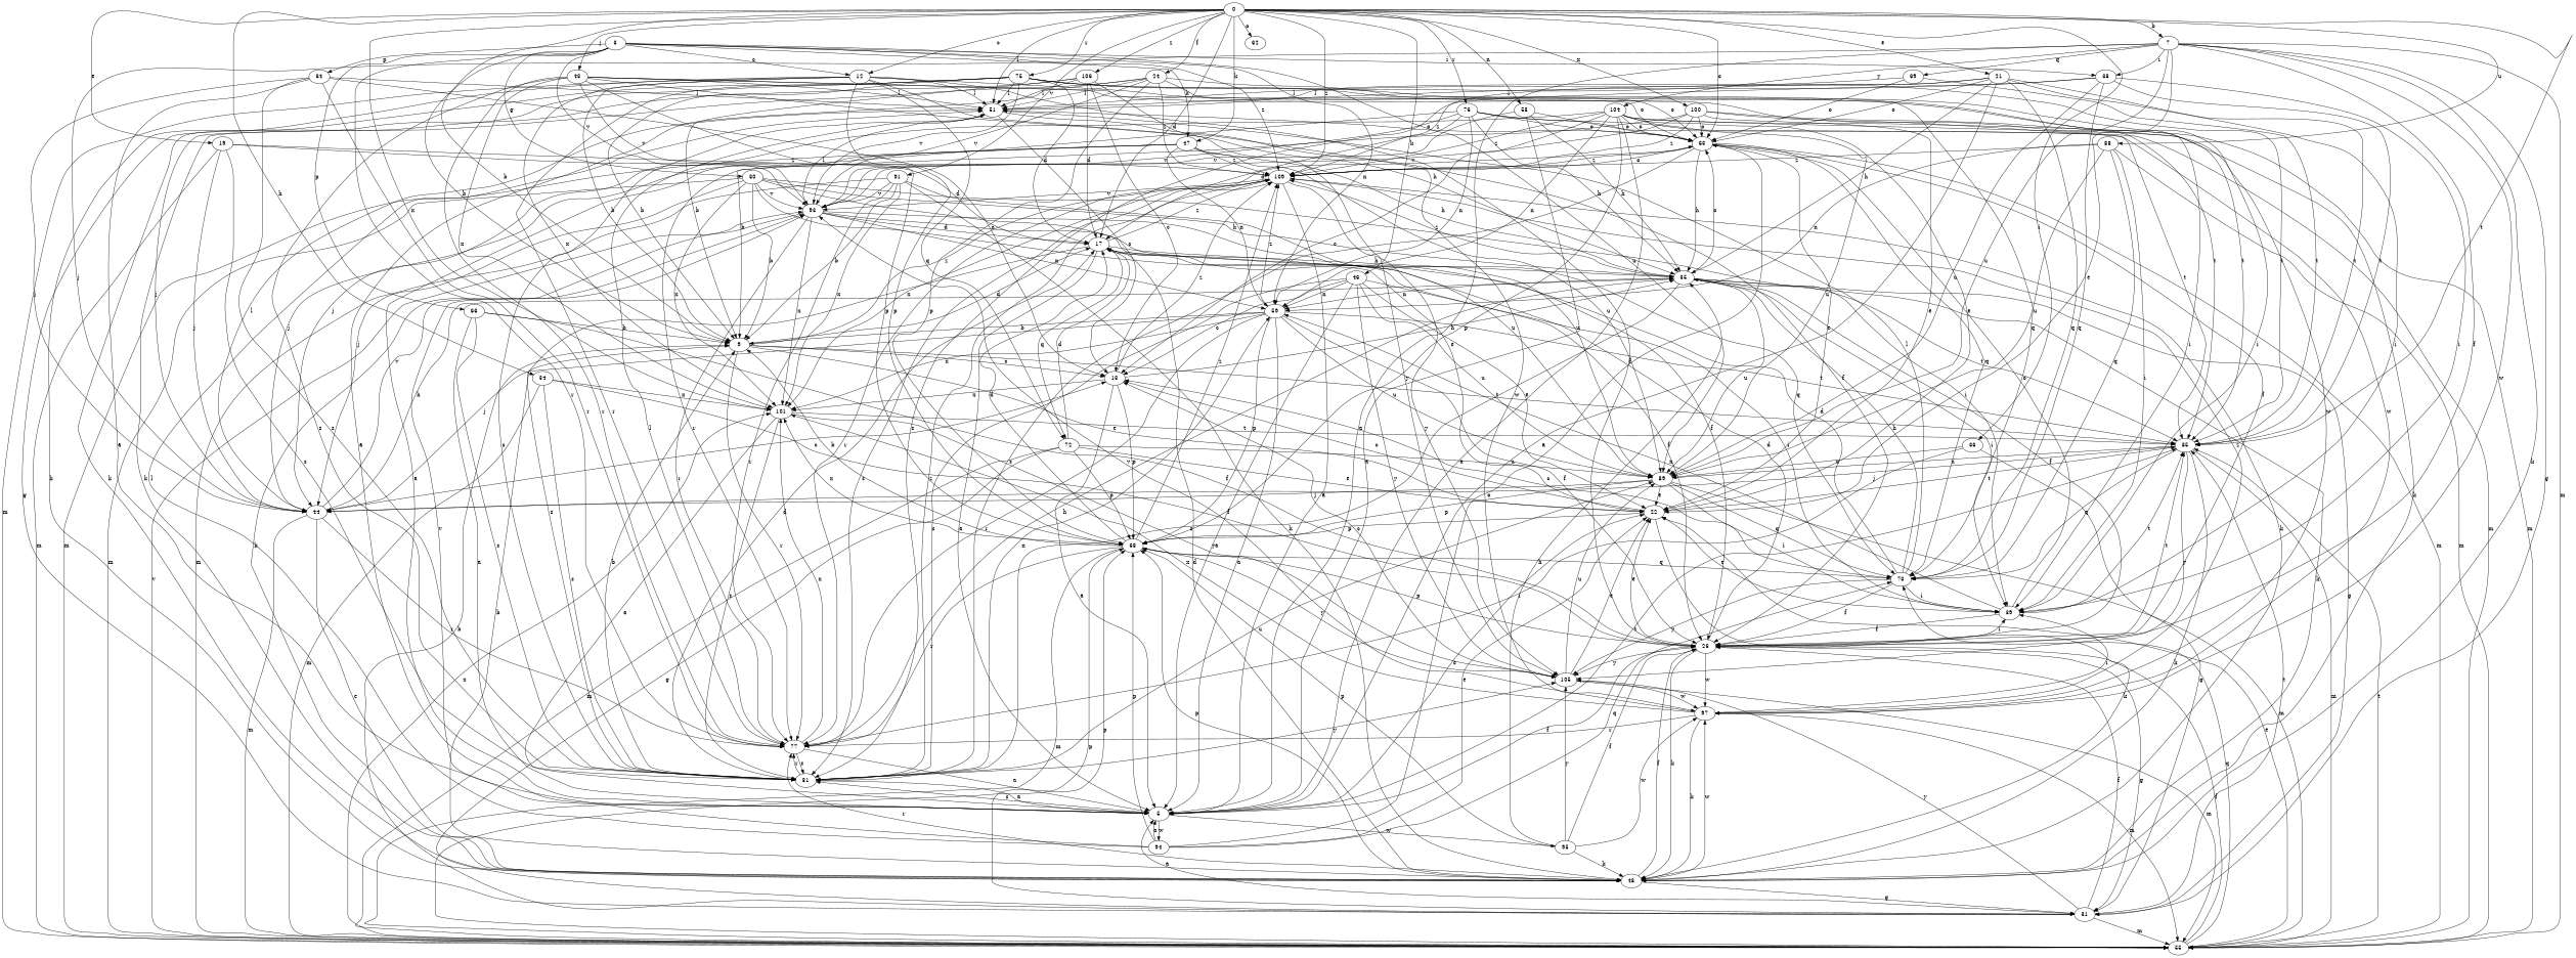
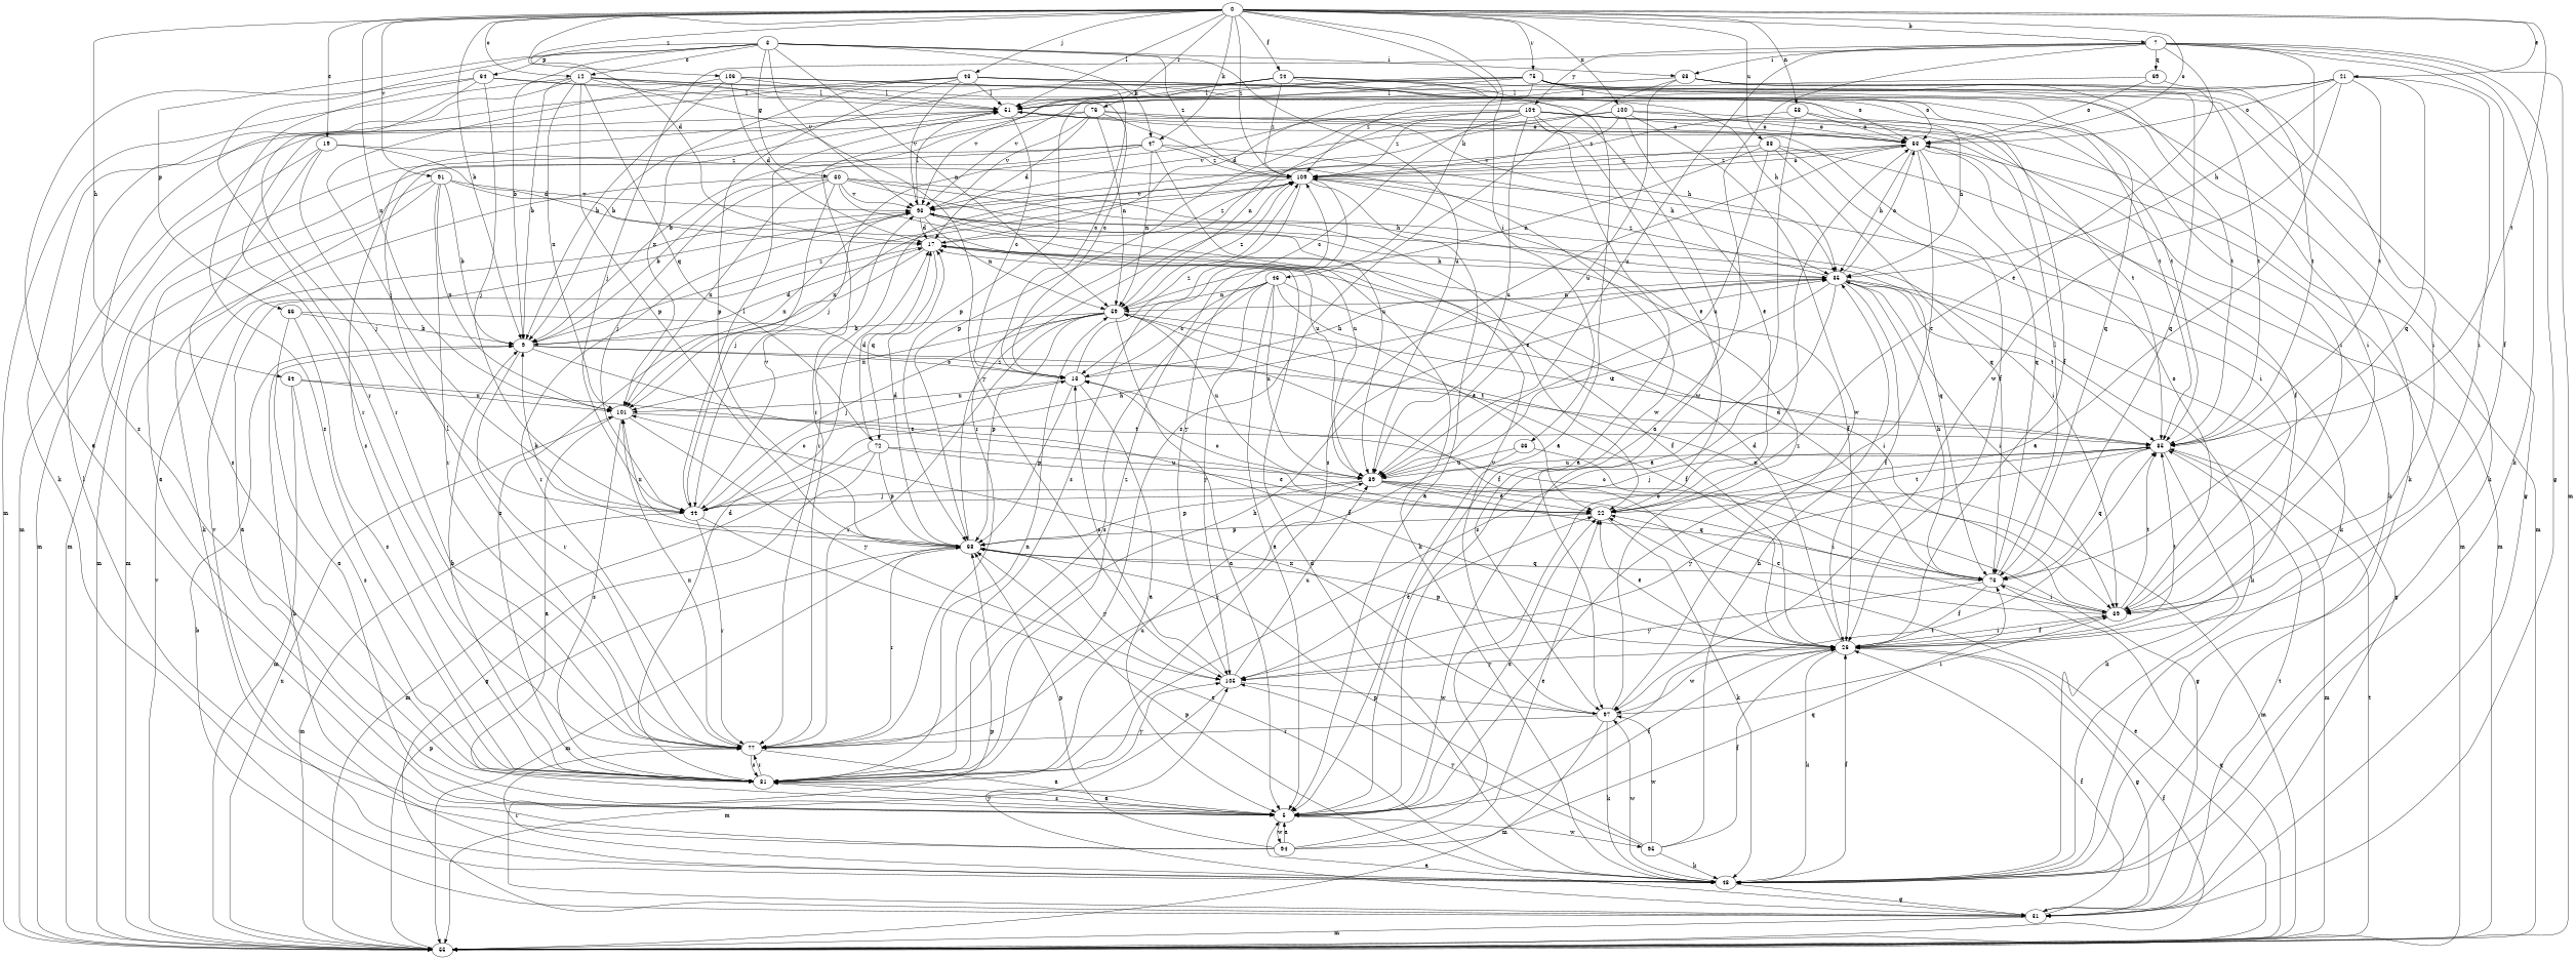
  strict digraph {
    0
    7
    9
    12
    17
    19
    21
    24
    34
    36
    43
    46
    47
    51
    58
-   62
    63
    75
    76
    85
    88
    91
    100
    101
    106
    109
    38
    89
    5
    22
    26
    31
    44
    48
    55
    69
    97
    104
    77
    13
    68
    72
    105
    81
    35
    39
    73
    93
    59
    3
    30
    64
    66
    94
    95
    0 -> 7 [label=b]
    0 -> 9 [label=b]
    0 -> 12 [label=c]
    0 -> 17 [label=d]
    0 -> 19 [label=e]
    0 -> 21 [label=e]
    0 -> 24 [label=f]
    0 -> 34 [label=h]
    0 -> 36 [label=i]
    0 -> 43 [label=j]
    0 -> 46 [label=k]
    0 -> 47 [label=k]
    0 -> 51 [label=l]
    0 -> 58 [label=n]
-   0 -> 62 [label=o]
    0 -> 63 [label=o]
    0 -> 75 [label=r]
    0 -> 76 [label=r]
    0 -> 85 [label=t]
    0 -> 88 [label=u]
    0 -> 91 [label=v]
    0 -> 100 [label=x]
    0 -> 101 [label=x]
    0 -> 106 [label=z]
    0 -> 109 [label=z]
    7 -> 38 [label=i]
    7 -> 89 [label=u]
    7 -> 5 [label=a]
    7 -> 22 [label=e]
    7 -> 26 [label=f]
    7 -> 31 [label=g]
    7 -> 44 [label=j]
    7 -> 48 [label=k]
    7 -> 55 [label=m]
    7 -> 69 [label=q]
    7 -> 97 [label=w]
    7 -> 104 [label=y]
    9 -> 17 [label=d]
    9 -> 85 [label=t]
    9 -> 109 [label=z]
    9 -> 22 [label=e]
    9 -> 77 [label=r]
    9 -> 13 [label=c]
    12 -> 9 [label=b]
    12 -> 51 [label=l]
    12 -> 85 [label=t]
    12 -> 101 [label=x]
    12 -> 26 [label=f]
    12 -> 48 [label=k]
    12 -> 55 [label=m]
    12 -> 68 [label=p]
    12 -> 72 [label=q]
    12 -> 105 [label=y]
    17 -> 109 [label=z]
    17 -> 5 [label=a]
    17 -> 26 [label=f]
    17 -> 72 [label=q]
    17 -> 81 [label=s]
    17 -> 35 [label=h]
    19 -> 17 [label=d]
    19 -> 109 [label=z]
    19 -> 44 [label=j]
    19 -> 55 [label=m]
    19 -> 81 [label=s]
    21 -> 51 [label=l]
    21 -> 63 [label=o]
    21 -> 85 [label=t]
    21 -> 109 [label=z]
    21 -> 5 [label=a]
    21 -> 35 [label=h]
    21 -> 39 [label=i]
    21 -> 73 [label=q]
    24 -> 51 [label=l]
    24 -> 63 [label=o]
    24 -> 109 [label=z]
    24 -> 5 [label=a]
    24 -> 48 [label=k]
    24 -> 68 [label=p]
    24 -> 39 [label=i]
    24 -> 93 [label=v]
    34 -> 101 [label=x]
    34 -> 26 [label=f]
    34 -> 55 [label=m]
    34 -> 81 [label=s]
    36 -> 89 [label=u]
    36 -> 31 [label=g]
    36 -> 77 [label=r]
    43 -> 51 [label=l]
    43 -> 63 [label=o]
    43 -> 85 [label=t]
    43 -> 101 [label=x]
    43 -> 77 [label=r]
    43 -> 68 [label=p]
    43 -> 81 [label=s]
    43 -> 35 [label=h]
    43 -> 93 [label=v]
    46 -> 89 [label=u]
    46 -> 5 [label=a]
    46 -> 22 [label=e]
    46 -> 13 [label=c]
    46 -> 105 [label=y]
    46 -> 81 [label=s]
    46 -> 39 [label=i]
    46 -> 59 [label=n]
    47 -> 109 [label=z]
    47 -> 89 [label=u]
    47 -> 5 [label=a]
    47 -> 44 [label=j]
    47 -> 55 [label=m]
    47 -> 35 [label=h]
    47 -> 59 [label=n]
    51 -> 63 [label=o]
    51 -> 26 [label=f]
    51 -> 13 [label=c]
    51 -> 81 [label=s]
    58 -> 63 [label=o]
    58 -> 5 [label=a]
    58 -> 35 [label=h]
    58 -> 93 [label=v]
    63 -> 109 [label=z]
    63 -> 22 [label=e]
    63 -> 26 [label=f]
    63 -> 55 [label=m]
    63 -> 77 [label=r]
    63 -> 81 [label=s]
    63 -> 35 [label=h]
    63 -> 73 [label=q]
    75 -> 9 [label=b]
    75 -> 17 [label=d]
    75 -> 51 [label=l]
    75 -> 85 [label=t]
    75 -> 31 [label=g]
    75 -> 48 [label=k]
    75 -> 77 [label=r]
    75 -> 39 [label=i]
    75 -> 73 [label=q]
    75 -> 93 [label=v]
    76 -> 9 [label=b]
    76 -> 17 [label=d]
    76 -> 63 [label=o]
    76 -> 55 [label=m]
    76 -> 97 [label=w]
    76 -> 35 [label=h]
    76 -> 93 [label=v]
    76 -> 59 [label=n]
    85 -> 89 [label=u]
    85 -> 44 [label=j]
    85 -> 48 [label=k]
    85 -> 55 [label=m]
    85 -> 105 [label=y]
    85 -> 73 [label=q]
    88 -> 109 [label=z]
    88 -> 89 [label=u]
    88 -> 55 [label=m]
    88 -> 39 [label=i]
    88 -> 73 [label=q]
    88 -> 59 [label=n]
    91 -> 9 [label=b]
    91 -> 101 [label=x]
    91 -> 89 [label=u]
    91 -> 48 [label=k]
    91 -> 55 [label=m]
    91 -> 77 [label=r]
    91 -> 93 [label=v]
    100 -> 63 [label=o]
    100 -> 85 [label=t]
    100 -> 109 [label=z]
    100 -> 22 [label=e]
    100 -> 97 [label=w]
    100 -> 77 [label=r]
    100 -> 93 [label=v]
    101 -> 85 [label=t]
    101 -> 5 [label=a]
    101 -> 105 [label=y]
    101 -> 81 [label=s]
    106 -> 9 [label=b]
    106 -> 17 [label=d]
    106 -> 51 [label=l]
    106 -> 44 [label=j]
    106 -> 97 [label=w]
    106 -> 13 [label=c]
    109 -> 63 [label=o]
    109 -> 101 [label=x]
    109 -> 5 [label=a]
    109 -> 48 [label=k]
    109 -> 105 [label=y]
    109 -> 81 [label=s]
    109 -> 93 [label=v]
    38 -> 51 [label=l]
    38 -> 85 [label=t]
    38 -> 89 [label=u]
    38 -> 81 [label=s]
    38 -> 39 [label=i]
    38 -> 73 [label=q]
    89 -> 22 [label=e]
    89 -> 44 [label=j]
    89 -> 55 [label=m]
    89 -> 68 [label=p]
    89 -> 39 [label=i]
    89 -> 73 [label=q]
    5 -> 85 [label=t]
    5 -> 22 [label=e]
    5 -> 26 [label=f]
    5 -> 81 [label=s]
    5 -> 94 [label=w]
    5 -> 95 [label=w]
    22 -> 85 [label=t]
    22 -> 48 [label=k]
    22 -> 13 [label=c]
    22 -> 68 [label=p]
    26 -> 17 [label=d]
    26 -> 85 [label=t]
    26 -> 22 [label=e]
    26 -> 31 [label=g]
    26 -> 48 [label=k]
    26 -> 97 [label=w]
    26 -> 68 [label=p]
    26 -> 105 [label=y]
    26 -> 39 [label=i]
    31 -> 9 [label=b]
    31 -> 85 [label=t]
    31 -> 5 [label=a]
    31 -> 26 [label=f]
    31 -> 55 [label=m]
    31 -> 68 [label=p]
    31 -> 105 [label=y]
    44 -> 51 [label=l]
    44 -> 48 [label=e]
    44 -> 55 [label=m]
    44 -> 77 [label=r]
    44 -> 13 [label=c]
    44 -> 35 [label=h]
    44 -> 93 [label=v]
    48 -> 9 [label=b]
    48 -> 17 [label=d]
    48 -> 26 [label=f]
    48 -> 31 [label=g]
    48 -> 97 [label=w]
    48 -> 77 [label=r]
    48 -> 68 [label=p]
    55 -> 85 [label=t]
    55 -> 101 [label=x]
    55 -> 22 [label=e]
    55 -> 26 [label=f]
    55 -> 68 [label=p]
    55 -> 73 [label=q]
    55 -> 93 [label=v]
    69 -> 51 [label=l]
    69 -> 63 [label=o]
    69 -> 85 [label=t]
    97 -> 101 [label=x]
    97 -> 109 [label=z]
    97 -> 48 [label=k]
    97 -> 55 [label=m]
    97 -> 77 [label=r]
    97 -> 39 [label=i]
    97 -> 93 [label=v]
    104 -> 63 [label=o]
    104 -> 109 [label=z]
    104 -> 89 [label=u]
    104 -> 5 [label=a]
    104 -> 22 [label=e]
    104 -> 44 [label=j]
    104 -> 48 [label=k]
    104 -> 55 [label=m]
    104 -> 13 [label=c]
    104 -> 68 [label=p]
    104 -> 59 [label=n]
    77 -> 51 [label=l]
    77 -> 101 [label=x]
    77 -> 5 [label=a]
    77 -> 81 [label=s]
    77 -> 35 [label=h]
    13 -> 101 [label=x]
    13 -> 109 [label=z]
    13 -> 5 [label=a]
    13 -> 68 [label=p]
    13 -> 35 [label=h]
    68 -> 9 [label=b]
    68 -> 17 [label=d]
    68 -> 101 [label=x]
    68 -> 109 [label=z]
    68 -> 55 [label=m]
    68 -> 77 [label=r]
    68 -> 105 [label=y]
    68 -> 73 [label=q]
    72 -> 17 [label=d]
    72 -> 89 [label=u]
    72 -> 22 [label=e]
    72 -> 31 [label=g]
    72 -> 55 [label=m]
    72 -> 68 [label=p]
    105 -> 89 [label=u]
    105 -> 22 [label=e]
    105 -> 55 [label=m]
    105 -> 97 [label=w]
    105 -> 13 [label=c]
    81 -> 9 [label=b]
    81 -> 17 [label=d]
    81 -> 109 [label=z]
    81 -> 89 [label=u]
    81 -> 5 [label=a]
    81 -> 77 [label=r]
    81 -> 105 [label=y]
    81 -> 59 [label=n]
    35 -> 63 [label=o]
    35 -> 85 [label=t]
    35 -> 109 [label=z]
    35 -> 89 [label=u]
    35 -> 26 [label=f]
    35 -> 31 [label=g]
    35 -> 48 [label=k]
    35 -> 81 [label=s]
    35 -> 39 [label=i]
    35 -> 59 [label=n]
    39 -> 63 [label=o]
    39 -> 85 [label=t]
    39 -> 22 [label=e]
    39 -> 26 [label=f]
    39 -> 59 [label=n]
    73 -> 17 [label=d]
    73 -> 51 [label=l]
    73 -> 26 [label=f]
    73 -> 13 [label=c]
    73 -> 105 [label=y]
    73 -> 35 [label=h]
    73 -> 39 [label=i]
    93 -> 17 [label=d]
    93 -> 51 [label=l]
    93 -> 101 [label=x]
    93 -> 26 [label=f]
    93 -> 48 [label=k]
    93 -> 77 [label=r]
    93 -> 73 [label=q]
    93 -> 59 [label=n]
    59 -> 9 [label=b]
    59 -> 85 [label=t]
    59 -> 101 [label=x]
    59 -> 109 [label=z]
    59 -> 89 [label=u]
    59 -> 5 [label=a]
    59 -> 26 [label=f]
    59 -> 44 [label=j]
    59 -> 77 [label=r]
    59 -> 68 [label=p]
    3 -> 9 [label=b]
    3 -> 12 [label=c]
    3 -> 47 [label=k]
    3 -> 109 [label=z]
    3 -> 38 [label=i]
    3 -> 89 [label=u]
    3 -> 77 [label=r]
    3 -> 93 [label=v]
    3 -> 59 [label=n]
    3 -> 30 [label=g]
    3 -> 64 [label=p]
    3 -> 66 [label=p]
    30 -> 9 [label=b]
    30 -> 101 [label=x]
    30 -> 89 [label=u]
    30 -> 22 [label=e]
    30 -> 44 [label=j]
    30 -> 55 [label=m]
    30 -> 35 [label=h]
    30 -> 39 [label=i]
    30 -> 93 [label=v]
    64 -> 51 [label=l]
    64 -> 5 [label=a]
    64 -> 44 [label=j]
    64 -> 77 [label=r]
    64 -> 13 [label=c]
    64 -> 81 [label=s]
    66 -> 9 [label=b]
    66 -> 5 [label=a]
    66 -> 26 [label=f]
    66 -> 81 [label=s]
    94 -> 51 [label=l]
    94 -> 63 [label=o]
    94 -> 5 [label=a]
    94 -> 22 [label=e]
    94 -> 68 [label=p]
    94 -> 73 [label=q]
    94 -> 93 [label=v]
    95 -> 26 [label=f]
    95 -> 48 [label=k]
    95 -> 97 [label=w]
    95 -> 68 [label=p]
    95 -> 105 [label=y]
    95 -> 35 [label=h]
  }
